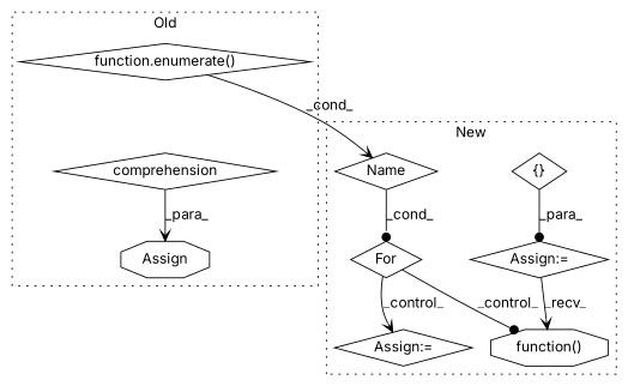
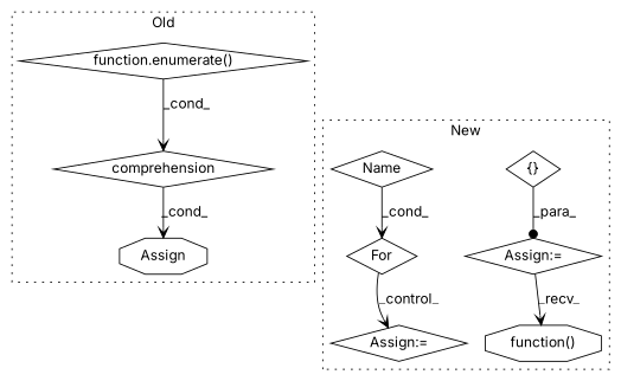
  digraph {
    fontname=Inter
    node [a=75 fontname=Inter l=3 shape=diamond]
    edge [arrowhead=vee fontname=Inter]
    n1 [l="10,1" label="function.enumerate()" s="2210,2226"]
    n2 [a=45 label=comprehension s=2192]
    n3 [a=106 l=94 label=Assign s=2134 shape=octagon]
    n4 [l="14,1" label="function()" s="2360,2510" shape=octagon]
    n5 [a=59 l="2,1" label="{}" s="2122,2122"]
    n6 [a=68 label="Assign:=" s=2119]
    n7 [a=107 l="4,18" label=For s="2307,2342"]
    n8 [a=87 l=5 label=Name s=2316]
    n9 [a=68 l=4 label="Assign:=" s=2533]
    subgraph cluster_1 {
      label=Old
      style=dotted
      n1
      n2
      n3
    }
    subgraph cluster_2 {
      label=New
      style=dotted
      n4
      n5
      n6
      n7
      n8
      n9
    }
-   n1 -> n8 [label=_cond_]
-   n2 -> n3 [label=_para_]
+   n1 -> n2 [label=_cond_]
+   n2 -> n3 [label=_cond_]
    n5 -> n6 [arrowhead=dot label=_para_]
    n6 -> n4 [label=_recv_]
-   n7 -> n4 [arrowhead=dot label=_control_]
    n7 -> n9 [label=_control_]
-   n8 -> n7 [arrowhead=dot label=_cond_]
+   n8 -> n7 [label=_cond_]
  }
